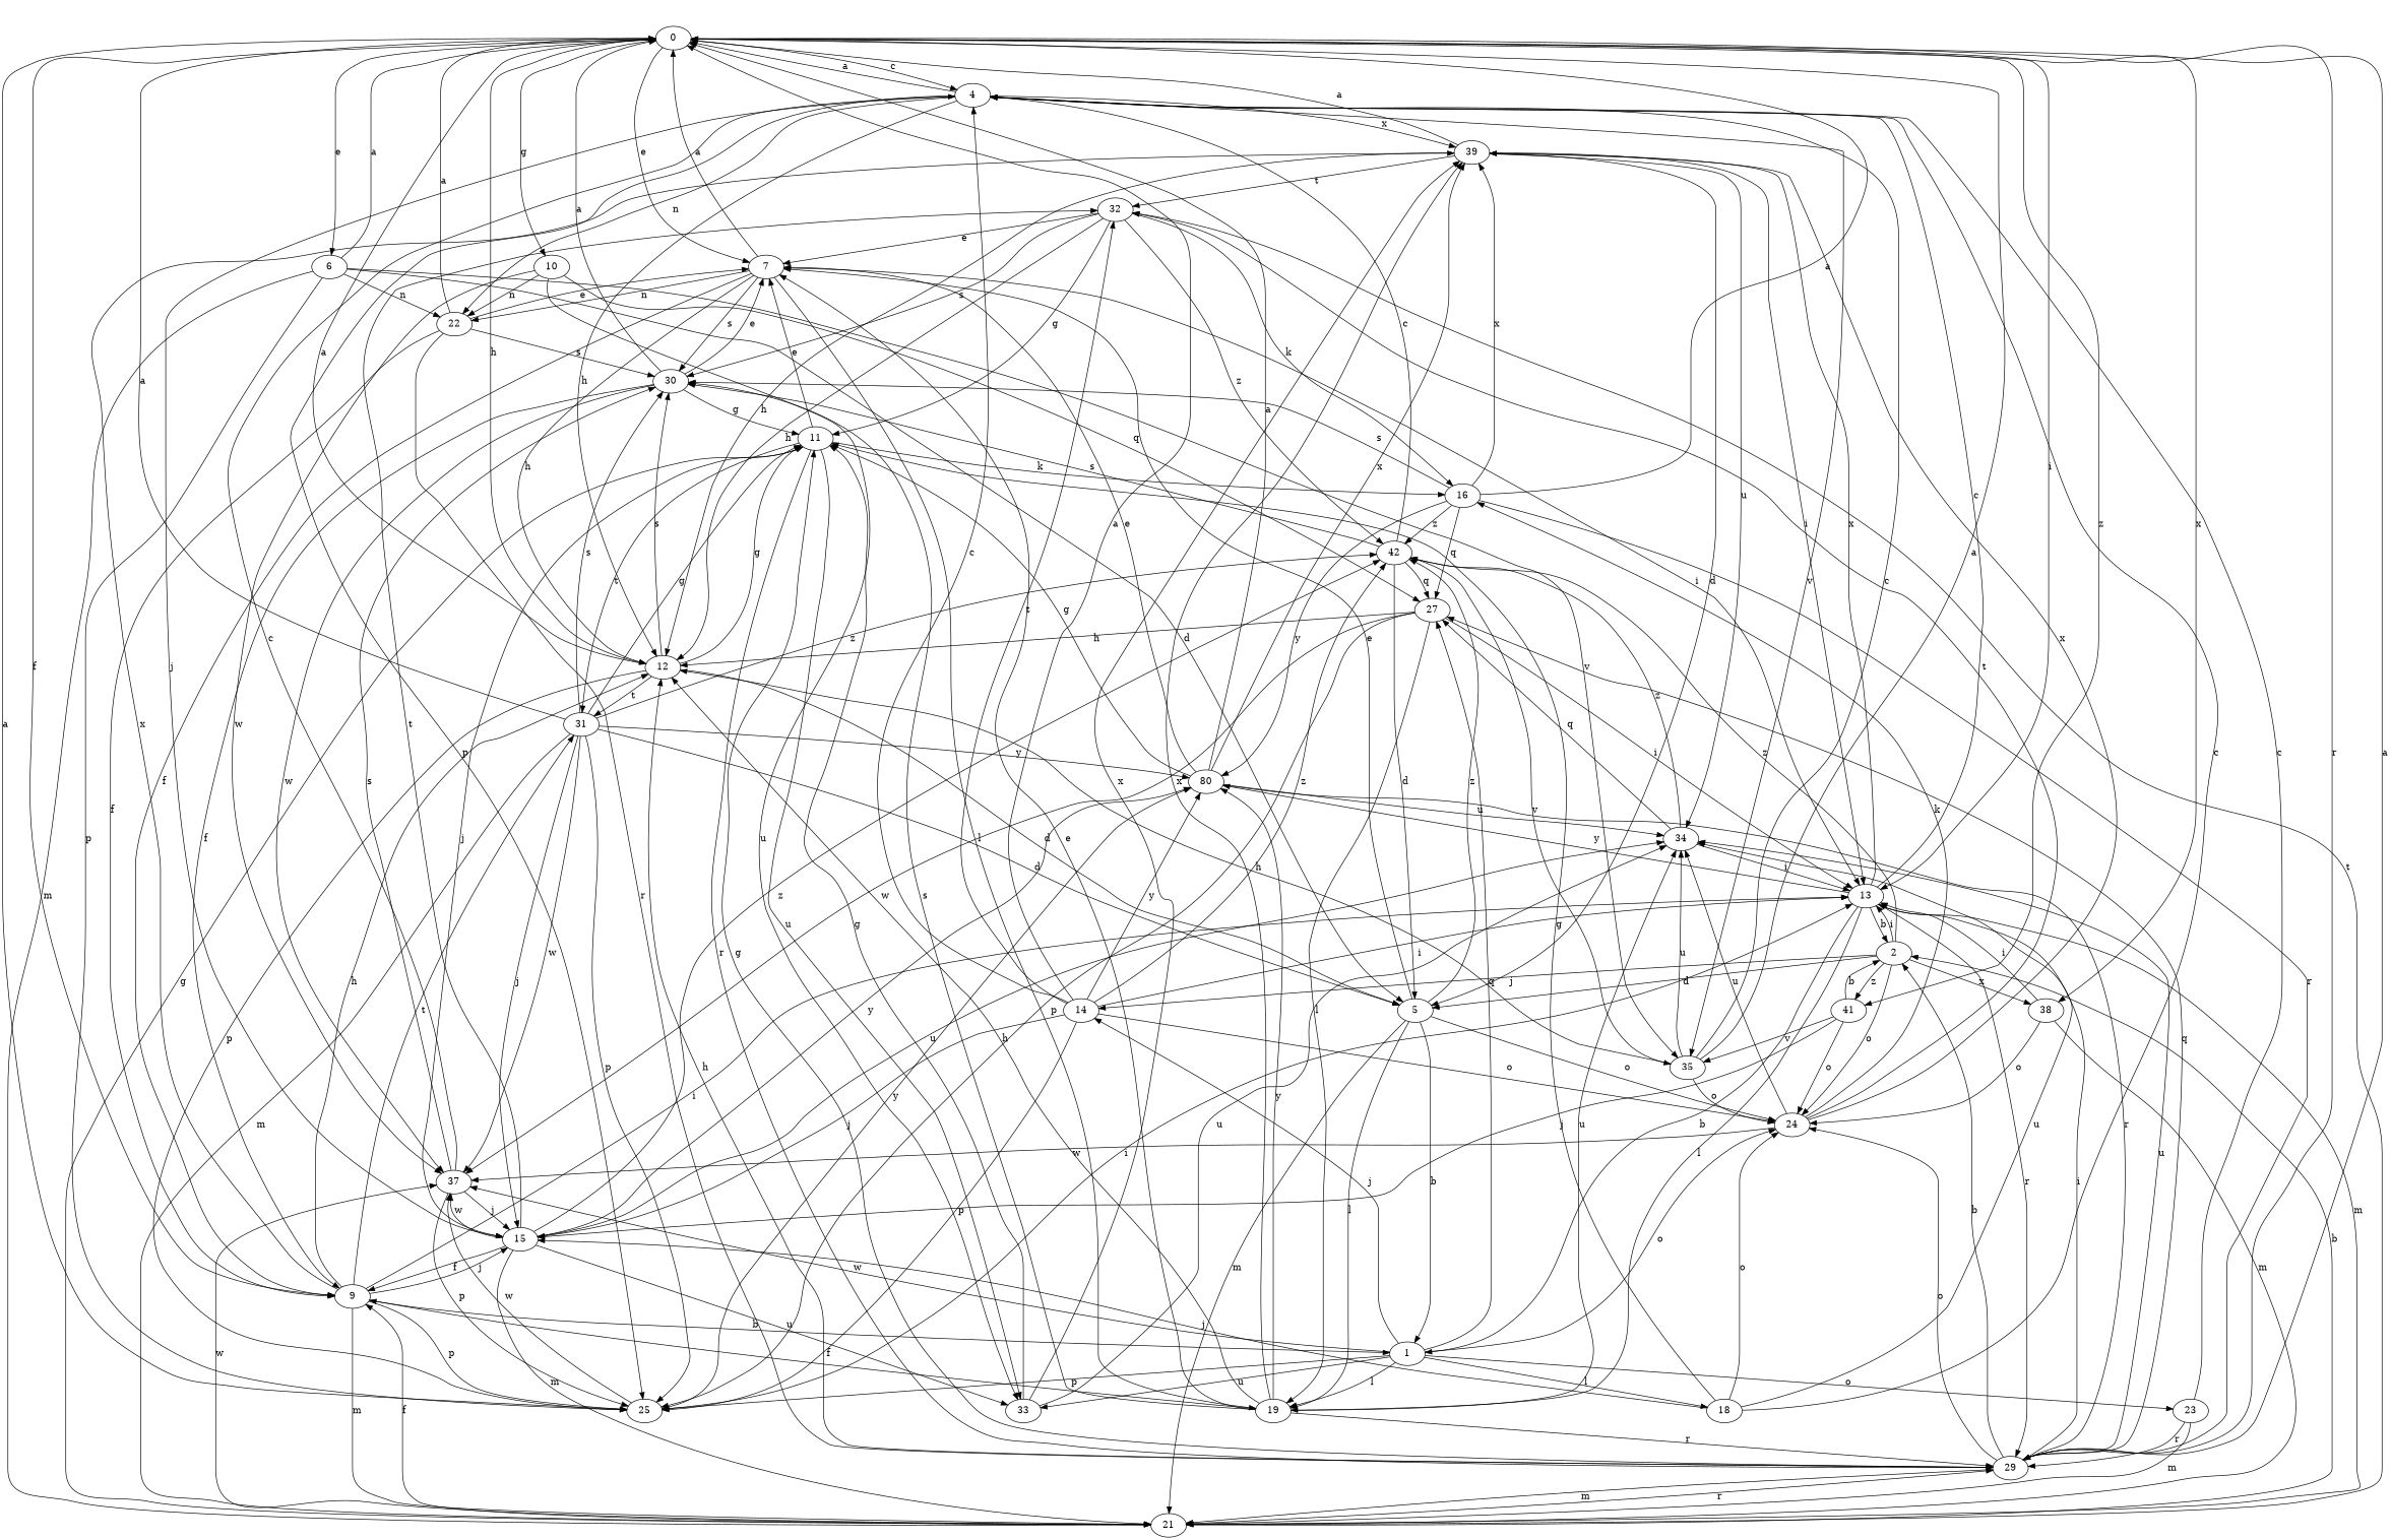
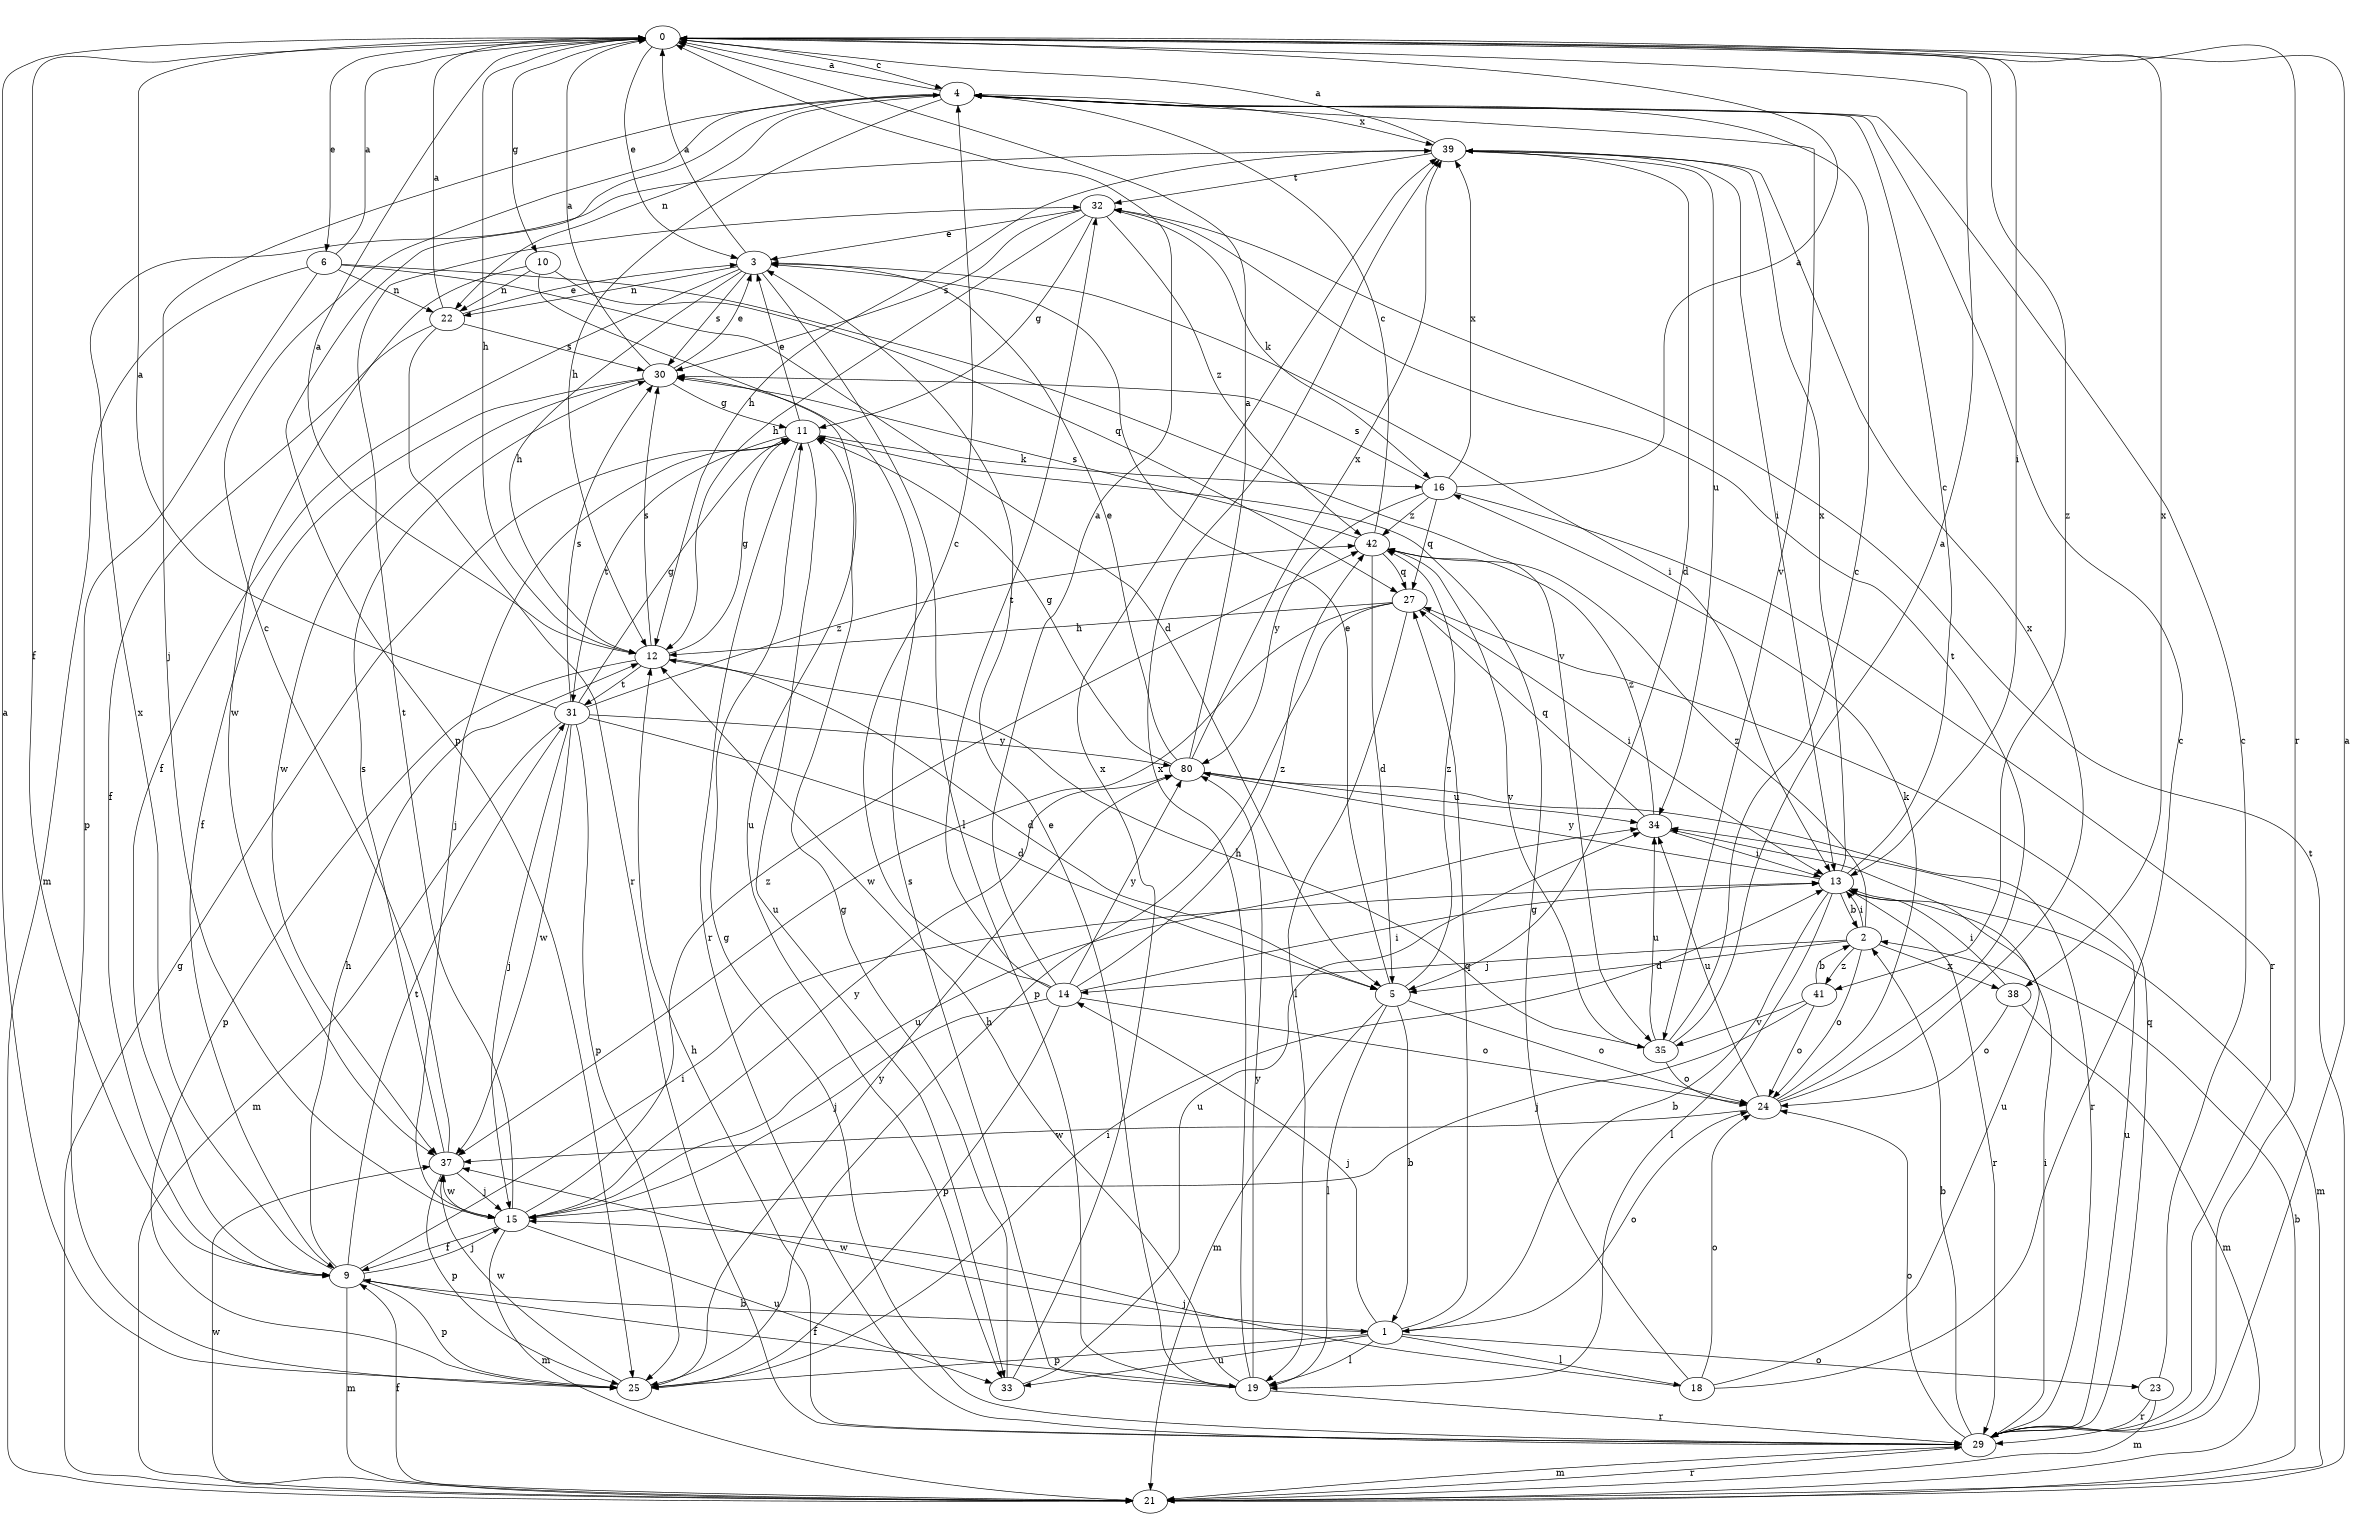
  strict digraph {
    0
    4
    6
-   7
+   7 [label=3]
    9
    10
    12
    13
    29
    38
    41
    25
    15
    22
    35
    39
    5
    21
    19
    30
    1
    31
    27
    33
    37
    11
    2
    n28 [label=80]
    24
    34
    14
    18
    23
    42
    32
    16
    0 -> 4 [label=c]
    0 -> 6 [label=e]
    0 -> 7 [label=e]
    0 -> 9 [label=f]
    0 -> 10 [label=g]
    0 -> 12 [label=h]
    0 -> 13 [label=i]
    0 -> 29 [label=r]
    0 -> 38 [label=x]
    0 -> 41 [label=z]
    4 -> 0 [label=a]
    4 -> 12 [label=h]
    4 -> 25 [label=p]
    4 -> 15 [label=j]
    4 -> 22 [label=n]
    4 -> 35 [label=v]
    4 -> 39 [label=x]
    6 -> 0 [label=a]
    6 -> 25 [label=p]
    6 -> 22 [label=n]
    6 -> 35 [label=v]
    6 -> 5 [label=d]
    6 -> 21 [label=m]
    7 -> 0 [label=a]
    7 -> 9 [label=f]
    7 -> 12 [label=h]
    7 -> 13 [label=i]
    7 -> 22 [label=n]
    7 -> 19 [label=l]
    7 -> 30 [label=s]
    9 -> 12 [label=h]
    9 -> 13 [label=i]
    9 -> 25 [label=p]
    9 -> 15 [label=j]
    9 -> 39 [label=x]
    9 -> 21 [label=m]
    9 -> 1 [label=b]
    9 -> 31 [label=t]
    10 -> 22 [label=n]
    10 -> 27 [label=q]
    10 -> 33 [label=u]
    10 -> 37 [label=w]
    12 -> 0 [label=a]
    12 -> 25 [label=p]
    12 -> 5 [label=d]
    12 -> 30 [label=s]
    12 -> 31 [label=t]
    12 -> 11 [label=g]
    13 -> 4 [label=c]
    13 -> 29 [label=r]
    13 -> 39 [label=x]
    13 -> 21 [label=m]
    13 -> 19 [label=l]
    13 -> 1 [label=b]
    13 -> 2 [label=b]
    13 -> n28 [label=y]
    29 -> 0 [label=a]
    29 -> 12 [label=h]
    29 -> 13 [label=i]
    29 -> 21 [label=m]
    29 -> 27 [label=q]
    29 -> 11 [label=g]
    29 -> 2 [label=b]
    29 -> 24 [label=o]
    29 -> 34 [label=u]
    38 -> 13 [label=i]
    38 -> 21 [label=m]
    38 -> 24 [label=o]
    41 -> 15 [label=j]
    41 -> 35 [label=v]
    41 -> 2 [label=b]
    41 -> 24 [label=o]
    25 -> 0 [label=a]
    25 -> 13 [label=i]
    25 -> 37 [label=w]
    25 -> n28 [label=y]
    15 -> 9 [label=f]
    15 -> 21 [label=m]
    15 -> 33 [label=u]
    15 -> 37 [label=w]
    15 -> n28 [label=y]
    15 -> 34 [label=u]
    15 -> 42 [label=z]
    15 -> 32 [label=t]
    22 -> 0 [label=a]
    22 -> 7 [label=e]
    22 -> 9 [label=f]
    22 -> 29 [label=r]
    22 -> 30 [label=s]
    35 -> 0 [label=a]
    35 -> 4 [label=c]
    35 -> 12 [label=h]
    35 -> 24 [label=o]
    35 -> 34 [label=u]
    39 -> 0 [label=a]
    39 -> 12 [label=h]
    39 -> 13 [label=i]
    39 -> 5 [label=d]
    39 -> 34 [label=u]
    39 -> 32 [label=t]
    5 -> 7 [label=e]
    5 -> 21 [label=m]
    5 -> 19 [label=l]
    5 -> 1 [label=b]
    5 -> 24 [label=o]
    5 -> 42 [label=z]
    21 -> 9 [label=f]
    21 -> 29 [label=r]
    21 -> 37 [label=w]
    21 -> 11 [label=g]
    21 -> 2 [label=b]
    21 -> 32 [label=t]
    19 -> 7 [label=e]
    19 -> 9 [label=f]
    19 -> 12 [label=h]
    19 -> 29 [label=r]
    19 -> 39 [label=x]
    19 -> 30 [label=s]
    19 -> n28 [label=y]
-   19 -> 34 [label=u]
    30 -> 0 [label=a]
    30 -> 7 [label=e]
    30 -> 9 [label=f]
    30 -> 37 [label=w]
    30 -> 11 [label=g]
    1 -> 25 [label=p]
    1 -> 19 [label=l]
    1 -> 27 [label=q]
    1 -> 33 [label=u]
    1 -> 37 [label=w]
    1 -> 24 [label=o]
    1 -> 14 [label=j]
    1 -> 18 [label=l]
    1 -> 23 [label=o]
    31 -> 0 [label=a]
    31 -> 25 [label=p]
    31 -> 15 [label=j]
    31 -> 5 [label=d]
    31 -> 21 [label=m]
    31 -> 30 [label=s]
    31 -> 37 [label=w]
    31 -> 11 [label=g]
    31 -> n28 [label=y]
    31 -> 42 [label=z]
    27 -> 12 [label=h]
    27 -> 13 [label=i]
    27 -> 25 [label=p]
    27 -> 19 [label=l]
    27 -> 37 [label=w]
    33 -> 39 [label=x]
    33 -> 11 [label=g]
    33 -> 34 [label=u]
    37 -> 4 [label=c]
    37 -> 25 [label=p]
    37 -> 15 [label=j]
    37 -> 30 [label=s]
    11 -> 7 [label=e]
    11 -> 29 [label=r]
    11 -> 15 [label=j]
    11 -> 31 [label=t]
    11 -> 33 [label=u]
    11 -> 16 [label=k]
    2 -> 13 [label=i]
    2 -> 38 [label=x]
    2 -> 41 [label=z]
    2 -> 5 [label=d]
    2 -> 24 [label=o]
    2 -> 14 [label=j]
    2 -> 42 [label=z]
    n28 -> 0 [label=a]
    n28 -> 7 [label=e]
    n28 -> 29 [label=r]
    n28 -> 39 [label=x]
    n28 -> 11 [label=g]
    n28 -> 34 [label=u]
    24 -> 39 [label=x]
    24 -> 37 [label=w]
    24 -> 34 [label=u]
    24 -> 32 [label=t]
    24 -> 16 [label=k]
    34 -> 13 [label=i]
    34 -> 27 [label=q]
    34 -> 42 [label=z]
    14 -> 0 [label=a]
    14 -> 4 [label=c]
    14 -> 13 [label=i]
    14 -> 25 [label=p]
    14 -> 15 [label=j]
    14 -> n28 [label=y]
    14 -> 24 [label=o]
    14 -> 42 [label=z]
    14 -> 32 [label=t]
    18 -> 4 [label=c]
    18 -> 15 [label=j]
    18 -> 11 [label=g]
    18 -> 24 [label=o]
    18 -> 34 [label=u]
    23 -> 4 [label=c]
    23 -> 29 [label=r]
    23 -> 21 [label=m]
    42 -> 4 [label=c]
    42 -> 35 [label=v]
    42 -> 5 [label=d]
    42 -> 30 [label=s]
    42 -> 27 [label=q]
    32 -> 7 [label=e]
    32 -> 12 [label=h]
    32 -> 30 [label=s]
    32 -> 11 [label=g]
    32 -> 42 [label=z]
    32 -> 16 [label=k]
    16 -> 0 [label=a]
    16 -> 29 [label=r]
    16 -> 39 [label=x]
    16 -> 30 [label=s]
    16 -> 27 [label=q]
    16 -> n28 [label=y]
    16 -> 42 [label=z]
  }
